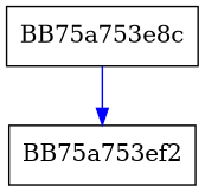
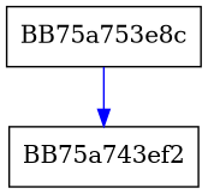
  digraph {
    splines=ortho
    node [shape=box]
    BB75a753e8c
-   BB75a753ef2
+   BB75a753ef2 [label=BB75a743ef2]
    BB75a753e8c -> BB75a753ef2 [color=blue]
  }
